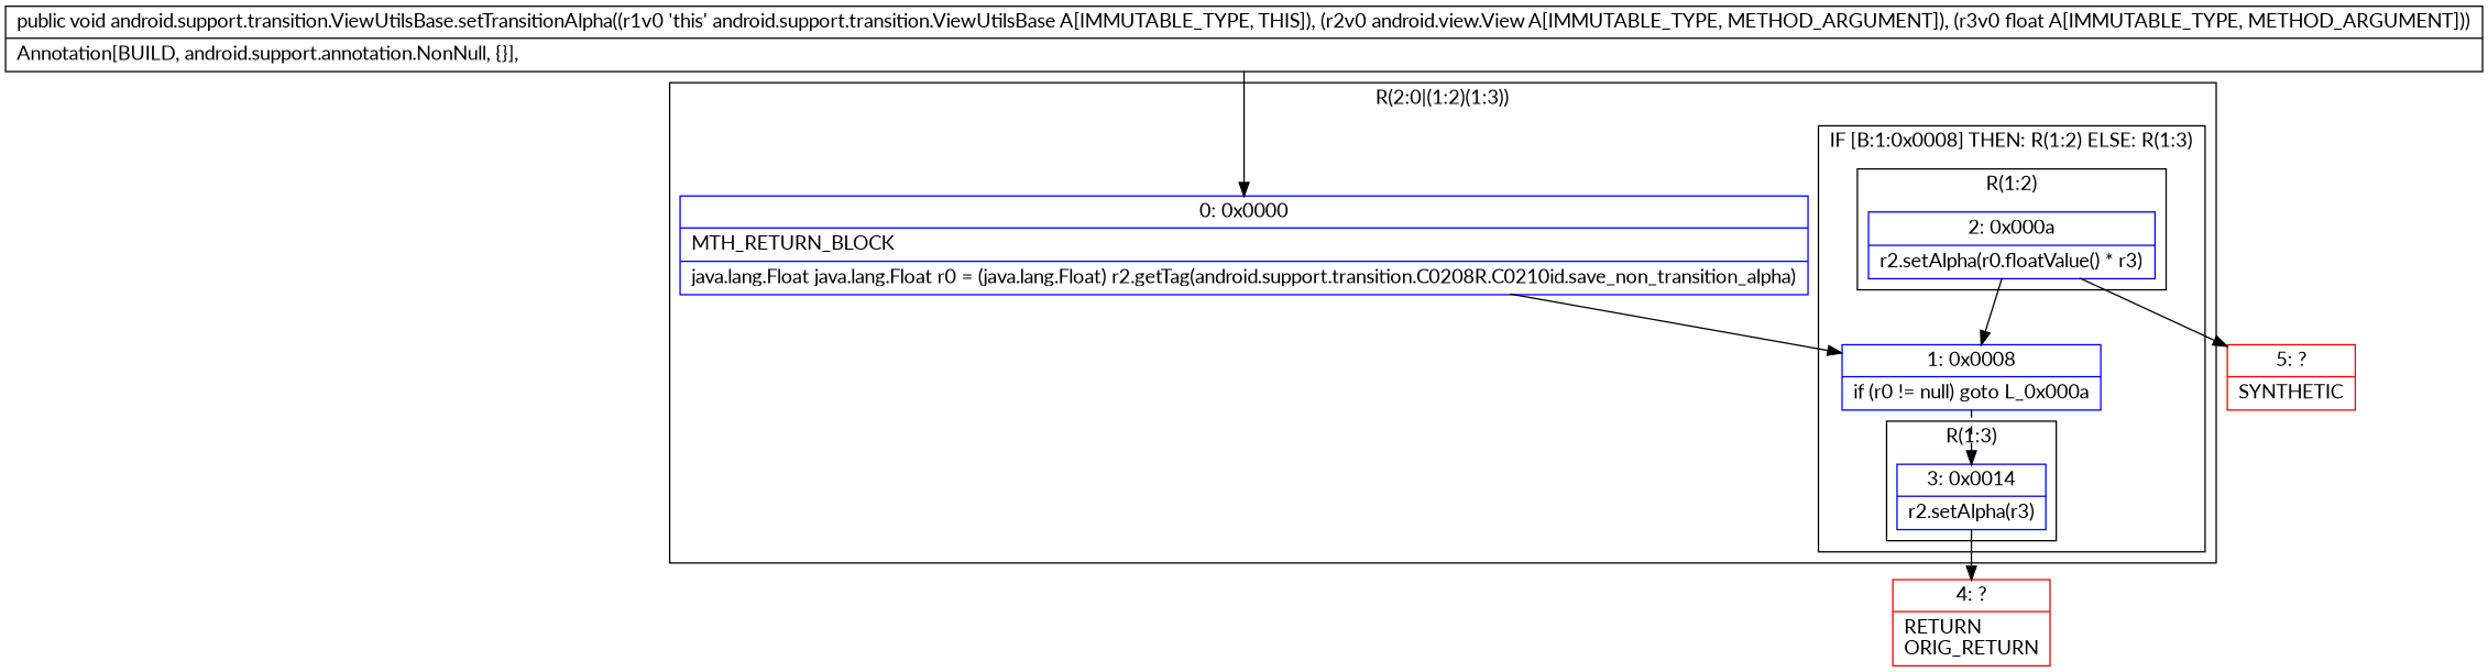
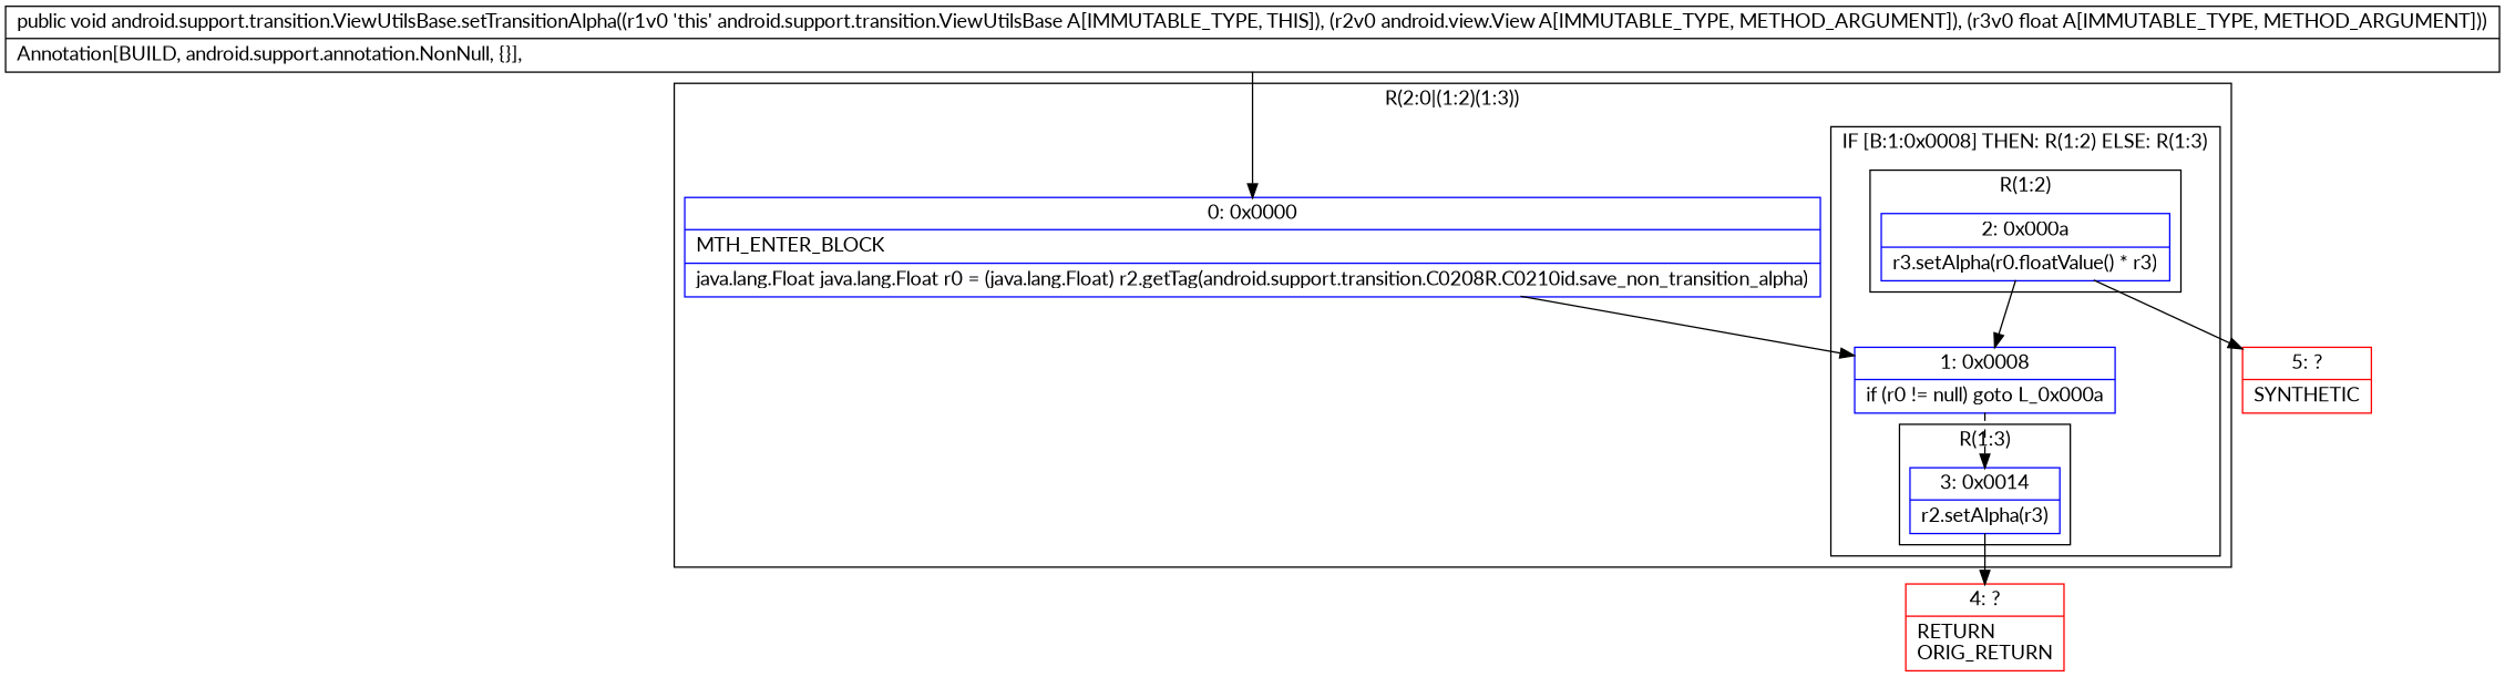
  digraph {
    fontname=Lato
    node [color=blue fontname=Lato shape=record]
    edge [fontname=Lato]
-   n1 [label="{2\:\ 0x000a|r2.setAlpha(r0.floatValue() * r3)\l}"]
+   n1 [label="{2\:\ 0x000a|r3.setAlpha(r0.floatValue() * r3)\l}"]
    n2 [label="{3\:\ 0x0014|r2.setAlpha(r3)\l}"]
    n3 [label="{1\:\ 0x0008|if (r0 != null) goto L_0x000a\l}"]
-   n4 [label="{0\:\ 0x0000|MTH_RETURN_BLOCK\l|java.lang.Float java.lang.Float r0 = (java.lang.Float) r2.getTag(android.support.transition.C0208R.C0210id.save_non_transition_alpha)\l}"]
+   n4 [label="{0\:\ 0x0000|MTH_ENTER_BLOCK\l|java.lang.Float java.lang.Float r0 = (java.lang.Float) r2.getTag(android.support.transition.C0208R.C0210id.save_non_transition_alpha)\l}"]
    n5 [color=red label="{5\:\ ?|SYNTHETIC\l}"]
    n6 [color=red label="{4\:\ ?|RETURN\lORIG_RETURN\l}"]
    n7 [label="{public void android.support.transition.ViewUtilsBase.setTransitionAlpha((r1v0 'this' android.support.transition.ViewUtilsBase A[IMMUTABLE_TYPE, THIS]), (r2v0 android.view.View A[IMMUTABLE_TYPE, METHOD_ARGUMENT]), (r3v0 float A[IMMUTABLE_TYPE, METHOD_ARGUMENT]))  | Annotation[BUILD, android.support.annotation.NonNull, \{\}], \l}" color=""]
    subgraph cluster_1 {
      label="R(2:0|(1:2)(1:3))"
      n4
      subgraph cluster_2 {
        label="IF [B:1:0x0008] THEN: R(1:2) ELSE: R(1:3)"
        n3
        subgraph cluster_3 {
          label="R(1:2)"
          n1
        }
        subgraph cluster_4 {
          label="R(1:3)"
          n2
        }
      }
    }
    n1 -> n3
    n1 -> n5
    n2 -> n6
    n3 -> n2 [style=dashed]
    n4 -> n3
    n7 -> n4
  }
